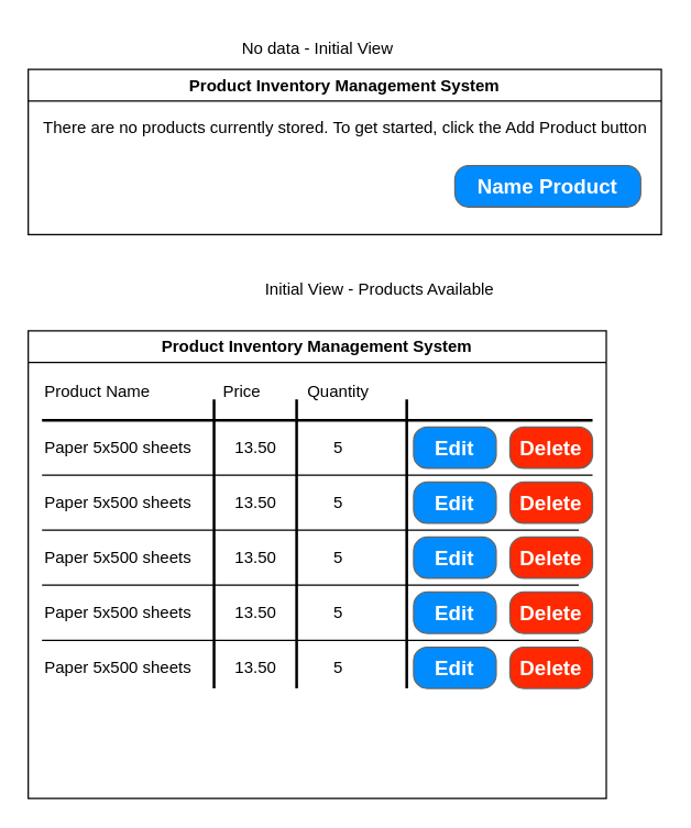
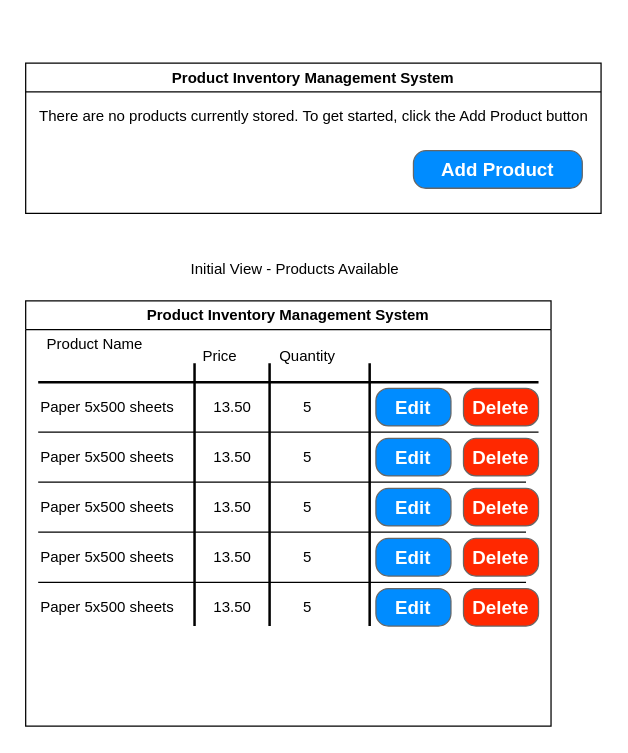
  <mxCell id="0" />
  <mxCell id="1" parent="0" />
  <mxCell id="2" value="Product Inventory Management System" style="swimlane;whiteSpace=wrap;html=1;" vertex="1" parent="1"><mxGeometry x="20" y="50" width="460" height="120" as="geometry" /></mxCell>
  <mxCell id="3" value="There are no products currently stored. To get started, click the Add Product button" style="text;html=1;align=center;verticalAlign=middle;resizable=0;points=[];autosize=1;strokeColor=none;fillColor=none;" vertex="1" parent="2"><mxGeometry y="28" width="460" height="30" as="geometry" /></mxCell>
- <mxCell id="4" value="Name Product" style="strokeWidth=1;shadow=0;dashed=0;align=center;html=1;shape=mxgraph.mockup.buttons.button;strokeColor=#666666;fontColor=#ffffff;mainText=;buttonStyle=round;fontSize=15;fontStyle=1;fillColor=#008cff;whiteSpace=wrap;" vertex="1" parent="2"><mxGeometry x="310" y="70" width="135" height="30" as="geometry" /></mxCell>
- <mxCell id="5" value="No data - Initial View" style="text;html=1;align=center;verticalAlign=middle;resizable=0;points=[];autosize=1;strokeColor=none;fillColor=none;" vertex="1" parent="1"><mxGeometry x="165" width="130" height="30" as="geometry" y="20" /></mxCell>
+ <mxCell id="4" value="Add Product" style="strokeWidth=1;shadow=0;dashed=0;align=center;html=1;shape=mxgraph.mockup.buttons.button;strokeColor=#666666;fontColor=#ffffff;mainText=;buttonStyle=round;fontSize=15;fontStyle=1;fillColor=#008cff;whiteSpace=wrap;" vertex="1" parent="2"><mxGeometry x="310" y="70" width="135" height="30" as="geometry" /></mxCell>
  <mxCell id="6" value="Product Inventory Management System" style="swimlane;whiteSpace=wrap;html=1;" vertex="1" parent="1"><mxGeometry x="20" y="240" width="420" height="340" as="geometry" /></mxCell>
- <mxCell id="7" value="Product Name" style="text;html=1;align=center;verticalAlign=middle;resizable=0;points=[];autosize=1;strokeColor=none;fillColor=none;" vertex="1" parent="6"><mxGeometry y="30" width="100" height="30" as="geometry" /></mxCell>
+ <mxCell id="7" value="Product Name" style="text;html=1;align=center;verticalAlign=middle;resizable=0;points=[];autosize=1;strokeColor=none;fillColor=none;" vertex="1" parent="6"><mxGeometry x="5" y="20" width="100" height="30" as="geometry" /></mxCell>
  <mxCell id="8" value="Price" style="text;html=1;align=center;verticalAlign=middle;resizable=0;points=[];autosize=1;strokeColor=none;fillColor=none;" vertex="1" parent="6"><mxGeometry x="130" y="30" width="50" height="30" as="geometry" /></mxCell>
  <mxCell id="9" value="Quantity" style="text;html=1;align=center;verticalAlign=middle;resizable=0;points=[];autosize=1;strokeColor=none;fillColor=none;" vertex="1" parent="6"><mxGeometry x="190" y="30" width="70" height="30" as="geometry" /></mxCell>
  <mxCell id="10" value="" style="line;strokeWidth=2;html=1;" vertex="1" parent="6"><mxGeometry x="10" y="60" width="400" height="10" as="geometry" /></mxCell>
  <mxCell id="11" value="" style="line;strokeWidth=2;direction=south;html=1;" vertex="1" parent="6"><mxGeometry x="130" y="50" width="10" height="210" as="geometry" /></mxCell>
  <mxCell id="12" value="" style="line;strokeWidth=2;direction=south;html=1;" vertex="1" parent="6"><mxGeometry x="190" y="50" width="10" height="210" as="geometry" /></mxCell>
  <mxCell id="13" value="" style="line;strokeWidth=2;direction=south;html=1;" vertex="1" parent="6"><mxGeometry x="270" y="50" width="10" height="210" as="geometry" /></mxCell>
  <mxCell id="14" value="Paper 5x500 sheets" style="text;html=1;align=center;verticalAlign=middle;resizable=0;points=[];autosize=1;strokeColor=none;fillColor=none;" vertex="1" parent="6"><mxGeometry y="70" width="130" height="30" as="geometry" /></mxCell>
  <mxCell id="15" value="13.50" style="text;html=1;align=center;verticalAlign=middle;resizable=0;points=[];autosize=1;strokeColor=none;fillColor=none;" vertex="1" parent="6"><mxGeometry x="140" y="70" width="50" height="30" as="geometry" /></mxCell>
  <mxCell id="16" value="5" style="text;html=1;align=center;verticalAlign=middle;resizable=0;points=[];autosize=1;strokeColor=none;fillColor=none;" vertex="1" parent="6"><mxGeometry x="210" y="70" width="30" height="30" as="geometry" /></mxCell>
  <mxCell id="17" value="" style="line;strokeWidth=1;html=1;" vertex="1" parent="6"><mxGeometry x="10" y="100" width="400" height="10" as="geometry" /></mxCell>
  <mxCell id="18" value="Paper 5x500 sheets" style="text;html=1;align=center;verticalAlign=middle;resizable=0;points=[];autosize=1;strokeColor=none;fillColor=none;" vertex="1" parent="6"><mxGeometry y="110" width="130" height="30" as="geometry" /></mxCell>
  <mxCell id="19" value="13.50" style="text;html=1;align=center;verticalAlign=middle;resizable=0;points=[];autosize=1;strokeColor=none;fillColor=none;" vertex="1" parent="6"><mxGeometry x="140" y="110" width="50" height="30" as="geometry" /></mxCell>
  <mxCell id="20" value="5" style="text;html=1;align=center;verticalAlign=middle;resizable=0;points=[];autosize=1;strokeColor=none;fillColor=none;" vertex="1" parent="6"><mxGeometry x="210" y="110" width="30" height="30" as="geometry" /></mxCell>
  <mxCell id="21" value="" style="line;strokeWidth=1;html=1;" vertex="1" parent="6"><mxGeometry x="10" y="140" width="390" height="10" as="geometry" /></mxCell>
  <mxCell id="22" value="Paper 5x500 sheets" style="text;html=1;align=center;verticalAlign=middle;resizable=0;points=[];autosize=1;strokeColor=none;fillColor=none;" vertex="1" parent="6"><mxGeometry y="150" width="130" height="30" as="geometry" /></mxCell>
  <mxCell id="23" value="13.50" style="text;html=1;align=center;verticalAlign=middle;resizable=0;points=[];autosize=1;strokeColor=none;fillColor=none;" vertex="1" parent="6"><mxGeometry x="140" y="150" width="50" height="30" as="geometry" /></mxCell>
  <mxCell id="24" value="5" style="text;html=1;align=center;verticalAlign=middle;resizable=0;points=[];autosize=1;strokeColor=none;fillColor=none;" vertex="1" parent="6"><mxGeometry x="210" y="150" width="30" height="30" as="geometry" /></mxCell>
  <mxCell id="25" value="" style="line;strokeWidth=1;html=1;" vertex="1" parent="6"><mxGeometry x="10" y="180" width="390" height="10" as="geometry" /></mxCell>
  <mxCell id="26" value="Paper 5x500 sheets" style="text;html=1;align=center;verticalAlign=middle;resizable=0;points=[];autosize=1;strokeColor=none;fillColor=none;" vertex="1" parent="6"><mxGeometry y="190" width="130" height="30" as="geometry" /></mxCell>
  <mxCell id="27" value="13.50" style="text;html=1;align=center;verticalAlign=middle;resizable=0;points=[];autosize=1;strokeColor=none;fillColor=none;" vertex="1" parent="6"><mxGeometry x="140" y="190" width="50" height="30" as="geometry" /></mxCell>
  <mxCell id="28" value="5" style="text;html=1;align=center;verticalAlign=middle;resizable=0;points=[];autosize=1;strokeColor=none;fillColor=none;" vertex="1" parent="6"><mxGeometry x="210" y="190" width="30" height="30" as="geometry" /></mxCell>
  <mxCell id="29" value="" style="line;strokeWidth=1;html=1;" vertex="1" parent="6"><mxGeometry x="10" y="220" width="390" height="10" as="geometry" /></mxCell>
  <mxCell id="30" value="Paper 5x500 sheets" style="text;html=1;align=center;verticalAlign=middle;resizable=0;points=[];autosize=1;strokeColor=none;fillColor=none;" vertex="1" parent="6"><mxGeometry y="230" width="130" height="30" as="geometry" /></mxCell>
  <mxCell id="31" value="13.50" style="text;html=1;align=center;verticalAlign=middle;resizable=0;points=[];autosize=1;strokeColor=none;fillColor=none;" vertex="1" parent="6"><mxGeometry x="140" y="230" width="50" height="30" as="geometry" /></mxCell>
  <mxCell id="32" value="5" style="text;html=1;align=center;verticalAlign=middle;resizable=0;points=[];autosize=1;strokeColor=none;fillColor=none;" vertex="1" parent="6"><mxGeometry x="210" y="230" width="30" height="30" as="geometry" /></mxCell>
  <mxCell id="33" value="Edit" style="strokeWidth=1;shadow=0;dashed=0;align=center;html=1;shape=mxgraph.mockup.buttons.button;strokeColor=#666666;fontColor=#ffffff;mainText=;buttonStyle=round;fontSize=15;fontStyle=1;fillColor=#008cff;whiteSpace=wrap;" vertex="1" parent="6"><mxGeometry x="280" y="70" width="60" height="30" as="geometry" /></mxCell>
  <mxCell id="34" value="Edit" style="strokeWidth=1;shadow=0;dashed=0;align=center;html=1;shape=mxgraph.mockup.buttons.button;strokeColor=#666666;fontColor=#ffffff;mainText=;buttonStyle=round;fontSize=15;fontStyle=1;fillColor=#008cff;whiteSpace=wrap;" vertex="1" parent="6"><mxGeometry x="280" y="110" width="60" height="30" as="geometry" /></mxCell>
  <mxCell id="35" value="Edit" style="strokeWidth=1;shadow=0;dashed=0;align=center;html=1;shape=mxgraph.mockup.buttons.button;strokeColor=#666666;fontColor=#ffffff;mainText=;buttonStyle=round;fontSize=15;fontStyle=1;fillColor=#008cff;whiteSpace=wrap;" vertex="1" parent="6"><mxGeometry x="280" y="150" width="60" height="30" as="geometry" /></mxCell>
  <mxCell id="36" value="Edit" style="strokeWidth=1;shadow=0;dashed=0;align=center;html=1;shape=mxgraph.mockup.buttons.button;strokeColor=#666666;fontColor=#ffffff;mainText=;buttonStyle=round;fontSize=15;fontStyle=1;fillColor=#008cff;whiteSpace=wrap;" vertex="1" parent="6"><mxGeometry x="280" y="190" width="60" height="30" as="geometry" /></mxCell>
  <mxCell id="37" value="Edit" style="strokeWidth=1;shadow=0;dashed=0;align=center;html=1;shape=mxgraph.mockup.buttons.button;strokeColor=#666666;fontColor=#ffffff;mainText=;buttonStyle=round;fontSize=15;fontStyle=1;fillColor=#008cff;whiteSpace=wrap;" vertex="1" parent="6"><mxGeometry x="280" y="230" width="60" height="30" as="geometry" /></mxCell>
  <mxCell id="38" value="Delete" style="strokeWidth=1;shadow=0;dashed=0;align=center;html=1;shape=mxgraph.mockup.buttons.button;strokeColor=#666666;fontColor=#ffffff;mainText=;buttonStyle=round;fontSize=15;fontStyle=1;fillColor=#FF2800;whiteSpace=wrap;" vertex="1" parent="6"><mxGeometry x="350" y="70" width="60" height="30" as="geometry" /></mxCell>
  <mxCell id="39" value="Delete" style="strokeWidth=1;shadow=0;dashed=0;align=center;html=1;shape=mxgraph.mockup.buttons.button;strokeColor=#666666;fontColor=#ffffff;mainText=;buttonStyle=round;fontSize=15;fontStyle=1;fillColor=#FF2800;whiteSpace=wrap;" vertex="1" parent="6"><mxGeometry x="350" y="110" width="60" height="30" as="geometry" /></mxCell>
  <mxCell id="40" value="Delete" style="strokeWidth=1;shadow=0;dashed=0;align=center;html=1;shape=mxgraph.mockup.buttons.button;strokeColor=#666666;fontColor=#ffffff;mainText=;buttonStyle=round;fontSize=15;fontStyle=1;fillColor=#FF2800;whiteSpace=wrap;" vertex="1" parent="6"><mxGeometry x="350" y="150" width="60" height="30" as="geometry" /></mxCell>
  <mxCell id="41" value="Delete" style="strokeWidth=1;shadow=0;dashed=0;align=center;html=1;shape=mxgraph.mockup.buttons.button;strokeColor=#666666;fontColor=#ffffff;mainText=;buttonStyle=round;fontSize=15;fontStyle=1;fillColor=#FF2800;whiteSpace=wrap;" vertex="1" parent="6"><mxGeometry x="350" y="190" width="60" height="30" as="geometry" /></mxCell>
  <mxCell id="42" value="Delete" style="strokeWidth=1;shadow=0;dashed=0;align=center;html=1;shape=mxgraph.mockup.buttons.button;strokeColor=#666666;fontColor=#ffffff;mainText=;buttonStyle=round;fontSize=15;fontStyle=1;fillColor=#FF2800;whiteSpace=wrap;" vertex="1" parent="6"><mxGeometry x="350" y="230" width="60" height="30" as="geometry" /></mxCell>
- <mxCell id="43" value="Initial View - Products Available" style="text;html=1;align=center;verticalAlign=middle;resizable=0;points=[];autosize=1;strokeColor=none;fillColor=none;" vertex="1" parent="1"><mxGeometry x="180" y="195" width="190" height="30" as="geometry" /></mxCell>
+ <mxCell id="43" value="Initial View - Products Available" style="text;html=1;align=center;verticalAlign=middle;resizable=0;points=[];autosize=1;strokeColor=none;fillColor=none;" vertex="1" parent="1"><mxGeometry x="140" y="200" width="190" height="30" as="geometry" /></mxCell>
